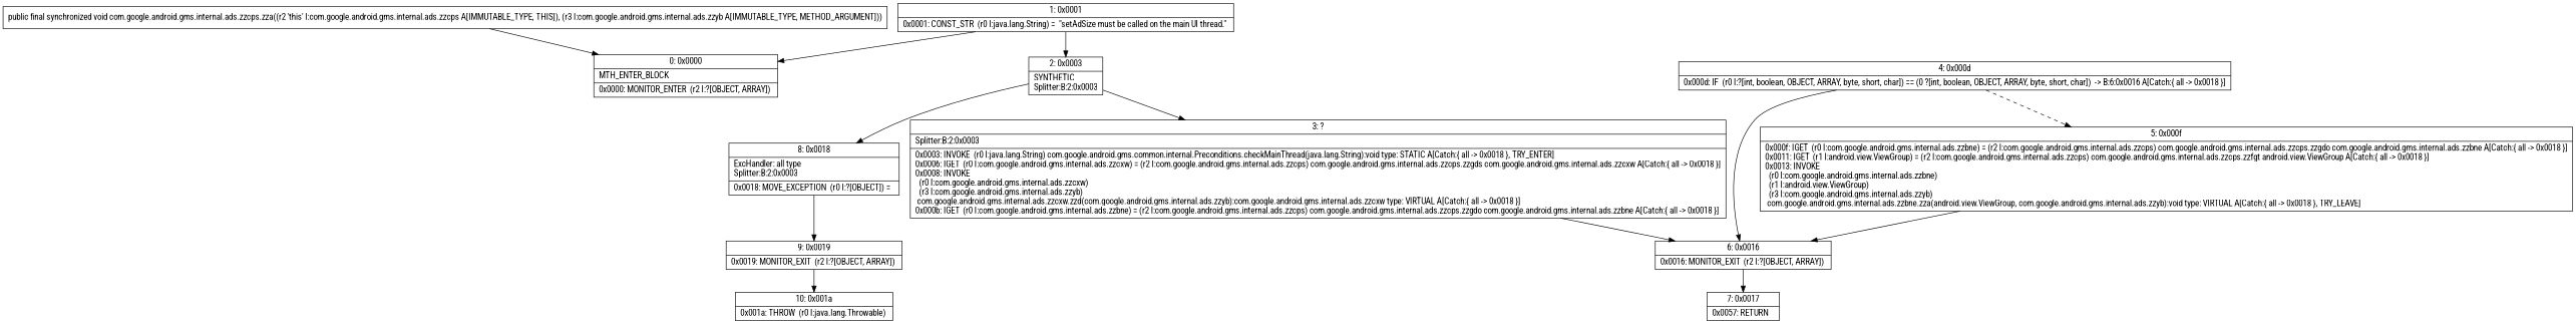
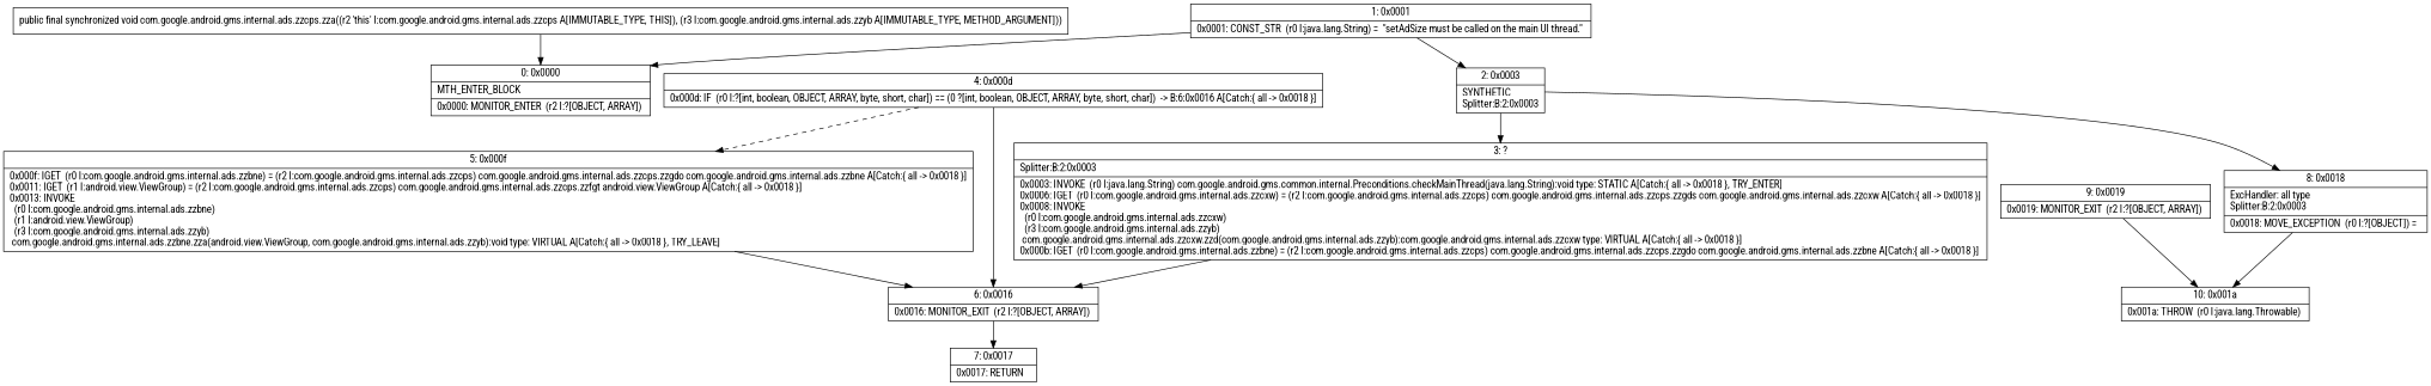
  digraph {
    fontname="Roboto Condensed"
    node [fontname="Roboto Condensed" shape=record]
    edge [fontname="Roboto Condensed"]
    n1 [label="{0\:\ 0x0000|MTH_ENTER_BLOCK\l|0x0000: MONITOR_ENTER  (r2 I:?[OBJECT, ARRAY]) \l}"]
    n2 [label="{1\:\ 0x0001|0x0001: CONST_STR  (r0 I:java.lang.String) =  \"setAdSize must be called on the main UI thread.\" \l}"]
    n3 [label="{2\:\ 0x0003|SYNTHETIC\lSplitter:B:2:0x0003\l}"]
    n4 [label="{3\:\ ?|Splitter:B:2:0x0003\l|0x0003: INVOKE  (r0 I:java.lang.String) com.google.android.gms.common.internal.Preconditions.checkMainThread(java.lang.String):void type: STATIC A[Catch:\{ all \-\> 0x0018 \}, TRY_ENTER]\l0x0006: IGET  (r0 I:com.google.android.gms.internal.ads.zzcxw) = (r2 I:com.google.android.gms.internal.ads.zzcps) com.google.android.gms.internal.ads.zzcps.zzgds com.google.android.gms.internal.ads.zzcxw A[Catch:\{ all \-\> 0x0018 \}]\l0x0008: INVOKE  \l  (r0 I:com.google.android.gms.internal.ads.zzcxw)\l  (r3 I:com.google.android.gms.internal.ads.zzyb)\l com.google.android.gms.internal.ads.zzcxw.zzd(com.google.android.gms.internal.ads.zzyb):com.google.android.gms.internal.ads.zzcxw type: VIRTUAL A[Catch:\{ all \-\> 0x0018 \}]\l0x000b: IGET  (r0 I:com.google.android.gms.internal.ads.zzbne) = (r2 I:com.google.android.gms.internal.ads.zzcps) com.google.android.gms.internal.ads.zzcps.zzgdo com.google.android.gms.internal.ads.zzbne A[Catch:\{ all \-\> 0x0018 \}]\l}"]
    n5 [label="{8\:\ 0x0018|ExcHandler: all type\lSplitter:B:2:0x0003\l|0x0018: MOVE_EXCEPTION  (r0 I:?[OBJECT]) =  \l}"]
    n6 [label="{6\:\ 0x0016|0x0016: MONITOR_EXIT  (r2 I:?[OBJECT, ARRAY]) \l}"]
    n7 [label="{9\:\ 0x0019|0x0019: MONITOR_EXIT  (r2 I:?[OBJECT, ARRAY]) \l}"]
    n8 [label="{4\:\ 0x000d|0x000d: IF  (r0 I:?[int, boolean, OBJECT, ARRAY, byte, short, char]) == (0 ?[int, boolean, OBJECT, ARRAY, byte, short, char])  \-\> B:6:0x0016 A[Catch:\{ all \-\> 0x0018 \}]\l}"]
    n9 [label="{5\:\ 0x000f|0x000f: IGET  (r0 I:com.google.android.gms.internal.ads.zzbne) = (r2 I:com.google.android.gms.internal.ads.zzcps) com.google.android.gms.internal.ads.zzcps.zzgdo com.google.android.gms.internal.ads.zzbne A[Catch:\{ all \-\> 0x0018 \}]\l0x0011: IGET  (r1 I:android.view.ViewGroup) = (r2 I:com.google.android.gms.internal.ads.zzcps) com.google.android.gms.internal.ads.zzcps.zzfgt android.view.ViewGroup A[Catch:\{ all \-\> 0x0018 \}]\l0x0013: INVOKE  \l  (r0 I:com.google.android.gms.internal.ads.zzbne)\l  (r1 I:android.view.ViewGroup)\l  (r3 I:com.google.android.gms.internal.ads.zzyb)\l com.google.android.gms.internal.ads.zzbne.zza(android.view.ViewGroup, com.google.android.gms.internal.ads.zzyb):void type: VIRTUAL A[Catch:\{ all \-\> 0x0018 \}, TRY_LEAVE]\l}"]
-   n10 [label="{7\:\ 0x0017|0x0057: RETURN   \l}"]
+   n10 [label="{7\:\ 0x0017|0x0017: RETURN   \l}"]
    n11 [label="{10\:\ 0x001a|0x001a: THROW  (r0 I:java.lang.Throwable) \l}"]
    n12 [label="{public final synchronized void com.google.android.gms.internal.ads.zzcps.zza((r2 'this' I:com.google.android.gms.internal.ads.zzcps A[IMMUTABLE_TYPE, THIS]), (r3 I:com.google.android.gms.internal.ads.zzyb A[IMMUTABLE_TYPE, METHOD_ARGUMENT])) }"]
    n2 -> n1
    n2 -> n3
    n3 -> n4
    n3 -> n5
    n4 -> n6
-   n5 -> n7
+   n5 -> n11
    n6 -> n10
    n7 -> n11
    n8 -> n6
    n8 -> n9 [style=dashed]
    n9 -> n6
    n12 -> n1
  }
